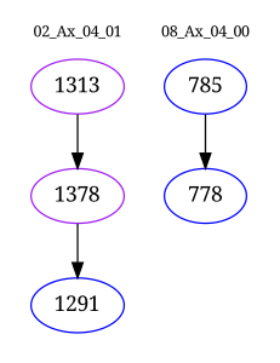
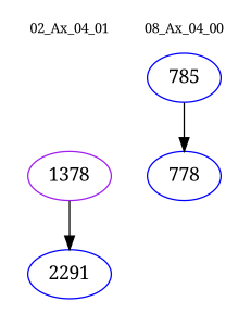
  digraph {
    fontname="Noto Serif"
    node [color=blue fontname="Noto Serif"]
    edge [color=black fontname="Noto Serif"]
-   n1 [color=purple label=1313]
    n2 [color=purple label=1378]
-   n3 [label=1291]
+   n3 [label=2291]
    n4 [label=785]
    n5 [label=778]
    subgraph cluster_1 {
      color=white
      fontsize=10
      label="02_Ax_04_01"
-     n1
      n2
      n3
    }
    subgraph cluster_2 {
      color=white
      fontsize=10
      label="08_Ax_04_00"
      n4
      n5
    }
-   n1 -> n2
    n2 -> n3
    n4 -> n5
  }
